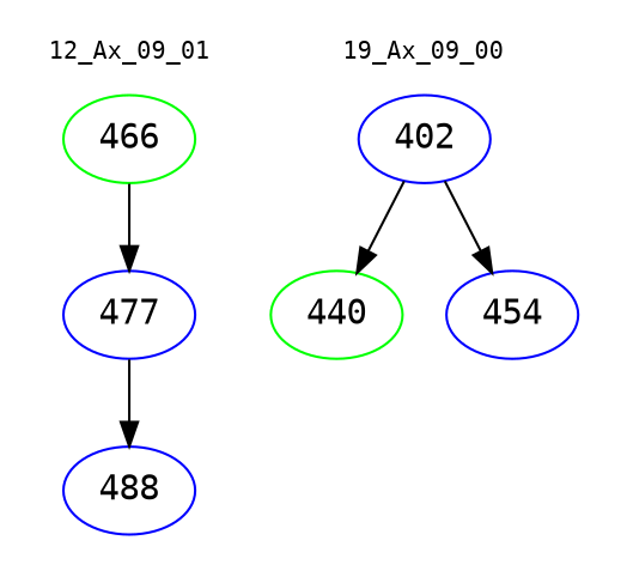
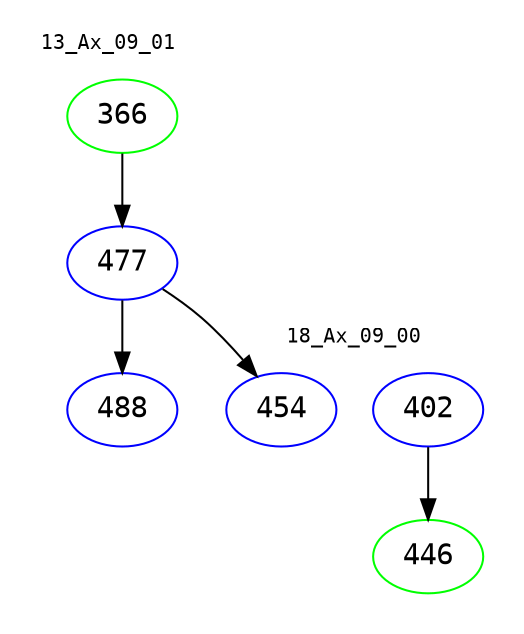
  digraph {
    fontname="DejaVu Sans Mono"
    node [color=blue fontname="DejaVu Sans Mono"]
    edge [color=black fontname="DejaVu Sans Mono"]
    n1 [label=477]
-   n2 [color=green label=466]
+   n2 [color=green label=366]
    n3 [label=488]
    n4 [label=402]
-   n5 [color=green label=440]
+   n5 [color=green label=446]
    n6 [label=454]
    subgraph cluster_1 {
      color=white
      fontsize=10
-     label="12_Ax_09_01"
+     label="13_Ax_09_01"
      n1
      n2
      n3
    }
    subgraph cluster_2 {
      color=white
      fontsize=10
-     label="19_Ax_09_00"
+     label="18_Ax_09_00"
      n4
      n5
      n6
    }
    n1 -> n3
    n2 -> n1
    n4 -> n5
-   n4 -> n6
+   n1 -> n6
  }
